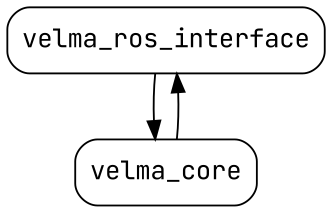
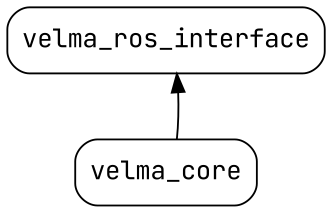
  digraph {
    fontname="JetBrains Mono"
    node [shape=box style=rounded fontname="JetBrains Mono"]
    edge [fontname="JetBrains Mono"]
    n1 [label=velma_core]
    n2 [label=velma_ros_interface]
    subgraph sub_1 {
      rank=sink
      n1
    }
    n1 -> n2
-   n2 -> n1
  }
